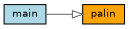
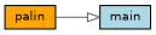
  digraph {
    rankdir=LR
    node [color=black fontname=Helvetica fontsize=10 shape=record style=filled]
    n1 [fillcolor=lightblue fontcolor=black height=0.2 label=main width=0.4]
    n2 [fillcolor=orange height=0.2 label=palin width=0.4]
-   n1 -> n2 [color=gray40 fontname=Helvetica fontsize=10 labelfontname=Helvetica labelfontsize=10 style=solid arrowhead=onormal]
+   n2 -> n1 [color=gray40 fontname=Helvetica fontsize=10 labelfontname=Helvetica labelfontsize=10 style=solid arrowhead=onormal]
  }
